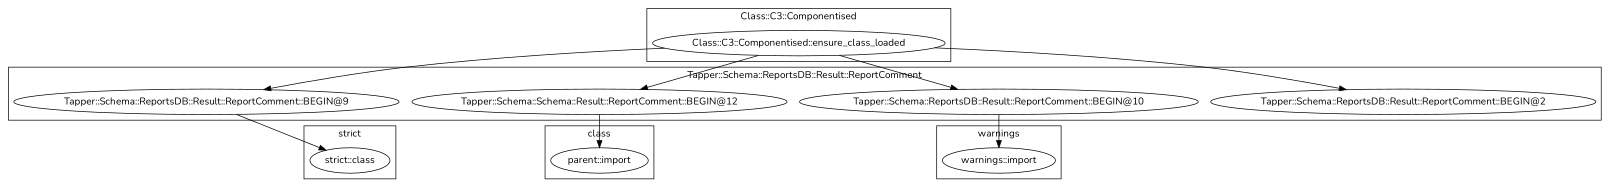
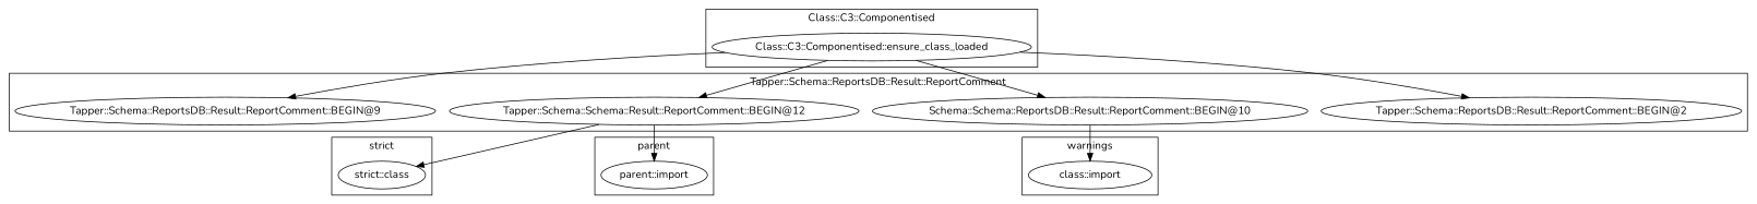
  digraph {
    fontname=Nunito
    node [fontname=Nunito]
    edge [fontname=Nunito]
    "Class::C3::Componentised::ensure_class_loaded"
    "parent::import"
    "Tapper::Schema::ReportsDB::Result::ReportComment::BEGIN@2"
    "Tapper::Schema::ReportsDB::Result::ReportComment::BEGIN@9"
    n5 [label="Tapper::Schema::Schema::Result::ReportComment::BEGIN@12"]
-   "Tapper::Schema::ReportsDB::Result::ReportComment::BEGIN@10"
-   "warnings::import"
+   "Tapper::Schema::ReportsDB::Result::ReportComment::BEGIN@10" [label="Schema::Schema::ReportsDB::Result::ReportComment::BEGIN@10"]
+   "warnings::import" [label="class::import"]
    n8 [label="strict::class"]
    subgraph cluster_1 {
      label="Class::C3::Componentised"
      "Class::C3::Componentised::ensure_class_loaded"
    }
    subgraph cluster_2 {
-     label=class
+     label=parent
      "parent::import"
    }
    subgraph cluster_3 {
      label="Tapper::Schema::ReportsDB::Result::ReportComment"
      "Tapper::Schema::ReportsDB::Result::ReportComment::BEGIN@2"
      "Tapper::Schema::ReportsDB::Result::ReportComment::BEGIN@9"
      n5
      "Tapper::Schema::ReportsDB::Result::ReportComment::BEGIN@10"
    }
    subgraph cluster_4 {
      label=warnings
      "warnings::import"
    }
    subgraph cluster_5 {
      label="strict"
      n8
    }
    "Class::C3::Componentised::ensure_class_loaded" -> "Tapper::Schema::ReportsDB::Result::ReportComment::BEGIN@2"
    "Class::C3::Componentised::ensure_class_loaded" -> "Tapper::Schema::ReportsDB::Result::ReportComment::BEGIN@9"
    "Class::C3::Componentised::ensure_class_loaded" -> n5
    "Class::C3::Componentised::ensure_class_loaded" -> "Tapper::Schema::ReportsDB::Result::ReportComment::BEGIN@10"
-   "Tapper::Schema::ReportsDB::Result::ReportComment::BEGIN@9" -> n8
+   n5 -> n8
    n5 -> "parent::import"
    "Tapper::Schema::ReportsDB::Result::ReportComment::BEGIN@10" -> "warnings::import"
  }
